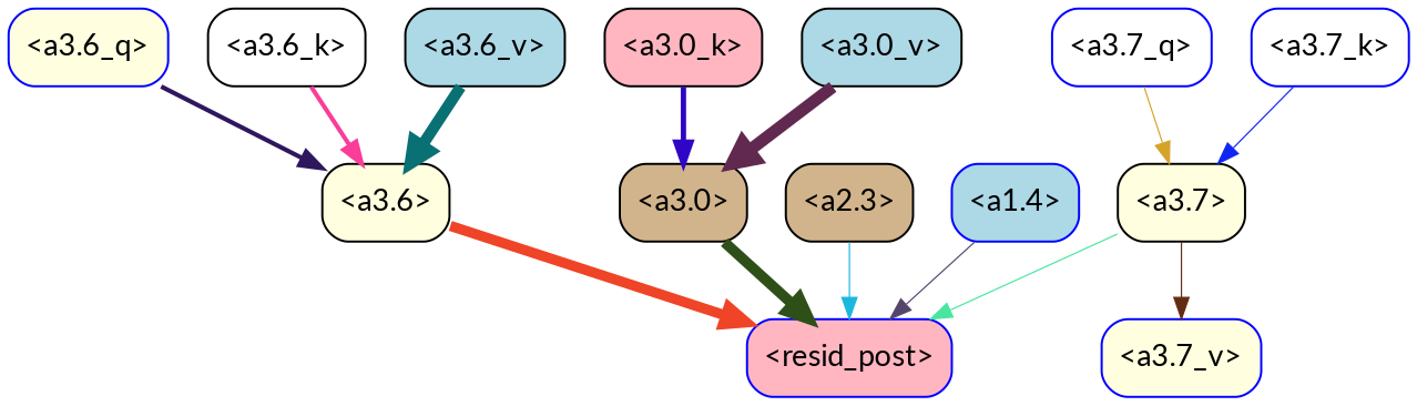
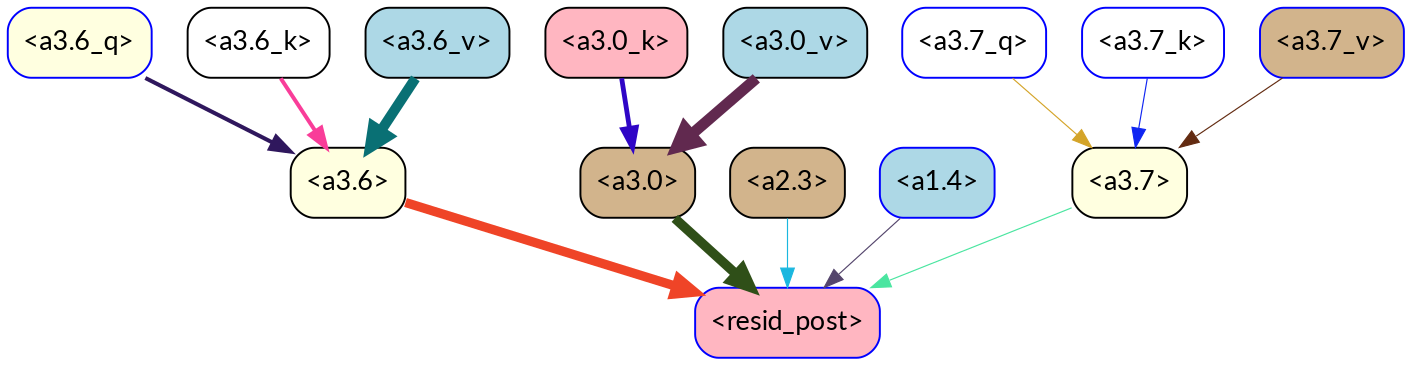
  strict digraph {
    fontname=Lato
    splines=true
    node [color=black fillcolor=lightyellow fontname=Lato shape=box style="filled, rounded"]
    edge [fontname=Lato penwidth=0.6]
    "<a3.7>"
    "<resid_post>" [color=blue fillcolor=lightpink]
    "<a3.6>"
    "<a3.0>" [fillcolor=tan]
    "<a2.3>" [fillcolor=tan]
    "<a1.4>" [color=blue fillcolor=lightblue]
    "<a3.7_q>" [color=blue fillcolor=white]
    "<a3.6_q>" [color=blue]
    "<a3.7_k>" [color=blue fillcolor=white]
    "<a3.6_k>" [fillcolor=white]
    "<a3.0_k>" [fillcolor=lightpink]
-   "<a3.7_v>" [color=blue]
+   "<a3.7_v>" [color=blue fillcolor=tan]
    "<a3.6_v>" [fillcolor=lightblue]
    "<a3.0_v>" [fillcolor=lightblue]
    "<a3.7>" -> "<resid_post>" [color="#4ae5a0"]
    "<a3.6>" -> "<resid_post>" [color="#ef4427" penwidth=4.753257989883423]
    "<a3.0>" -> "<resid_post>" [color="#2f4f18" penwidth=4.90053927898407]
    "<a2.3>" -> "<resid_post>" [color="#1ab7df"]
    "<a1.4>" -> "<resid_post>" [color="#54456c"]
    "<a3.7_q>" -> "<a3.7>" [color="#d4a429"]
    "<a3.6_q>" -> "<a3.6>" [color="#2f175d" penwidth=2.091020345687866]
    "<a3.7_k>" -> "<a3.7>" [color="#0f25f2"]
    "<a3.6_k>" -> "<a3.6>" [color="#f93d99" penwidth=2.048597991466522]
    "<a3.0_k>" -> "<a3.0>" [color="#2f05c6" penwidth=2.476402521133423]
-   "<a3.7>" -> "<a3.7_v>" [color="#632b11"]
+   "<a3.7_v>" -> "<a3.7>" [color="#632b11"]
    "<a3.6_v>" -> "<a3.6>" [color="#097074" penwidth=5.2550448179244995]
    "<a3.0_v>" -> "<a3.0>" [color="#61294f" penwidth=5.652270674705505]
  }
